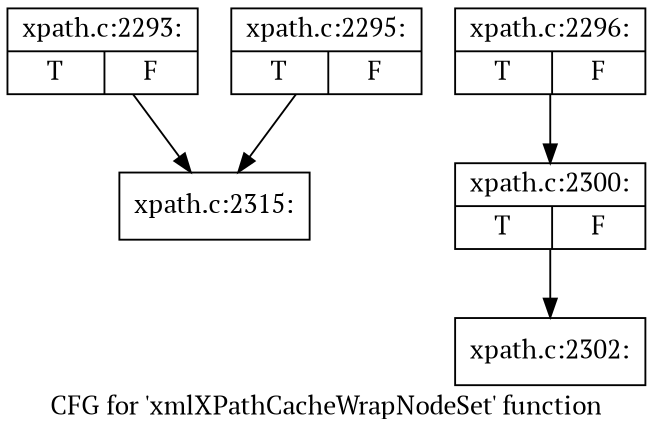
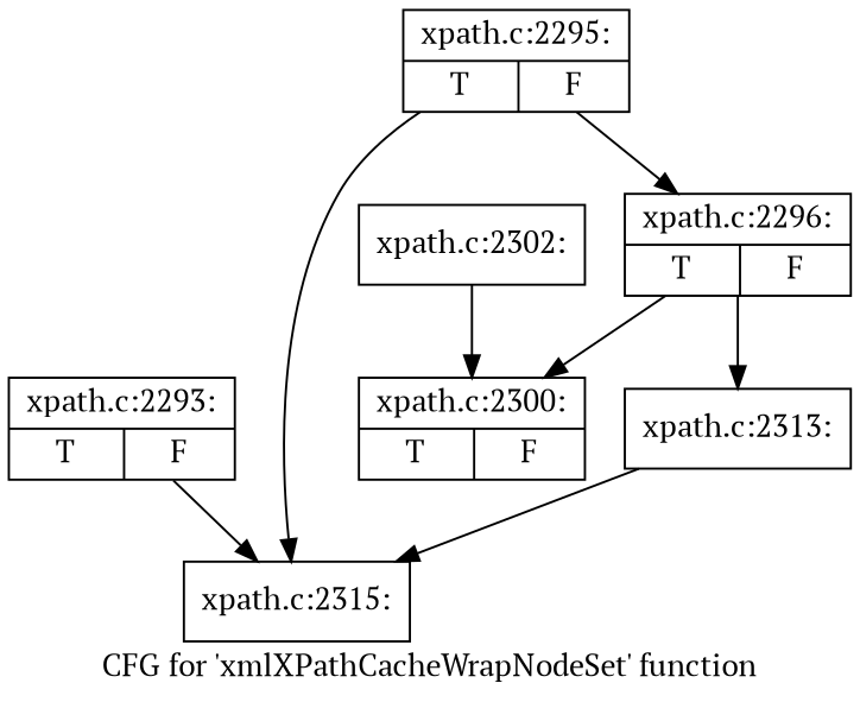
  digraph {
    fontname="PT Serif"
    label="CFG for 'xmlXPathCacheWrapNodeSet' function"
    node [fontname="PT Serif" shape=record]
    edge [fontname="PT Serif"]
    n1 [label="{xpath.c:2293:|{<s0>T|<s1>F}}"]
    n2 [label="{xpath.c:2315:}"]
    n3 [label="{xpath.c:2295:|{<s0>T|<s1>F}}"]
    n4 [label="{xpath.c:2296:|{<s0>T|<s1>F}}"]
    n5 [label="{xpath.c:2300:|{<s0>T|<s1>F}}"]
+   n6 [label="{xpath.c:2313:}"]
    n7 [label="{xpath.c:2302:}"]
    n1 -> n2
    n3 -> n2
+   n3 -> n4
    n4 -> n5
-   n5 -> n7
+   n4 -> n6
+   n7 -> n5
+   n6 -> n2
  }
